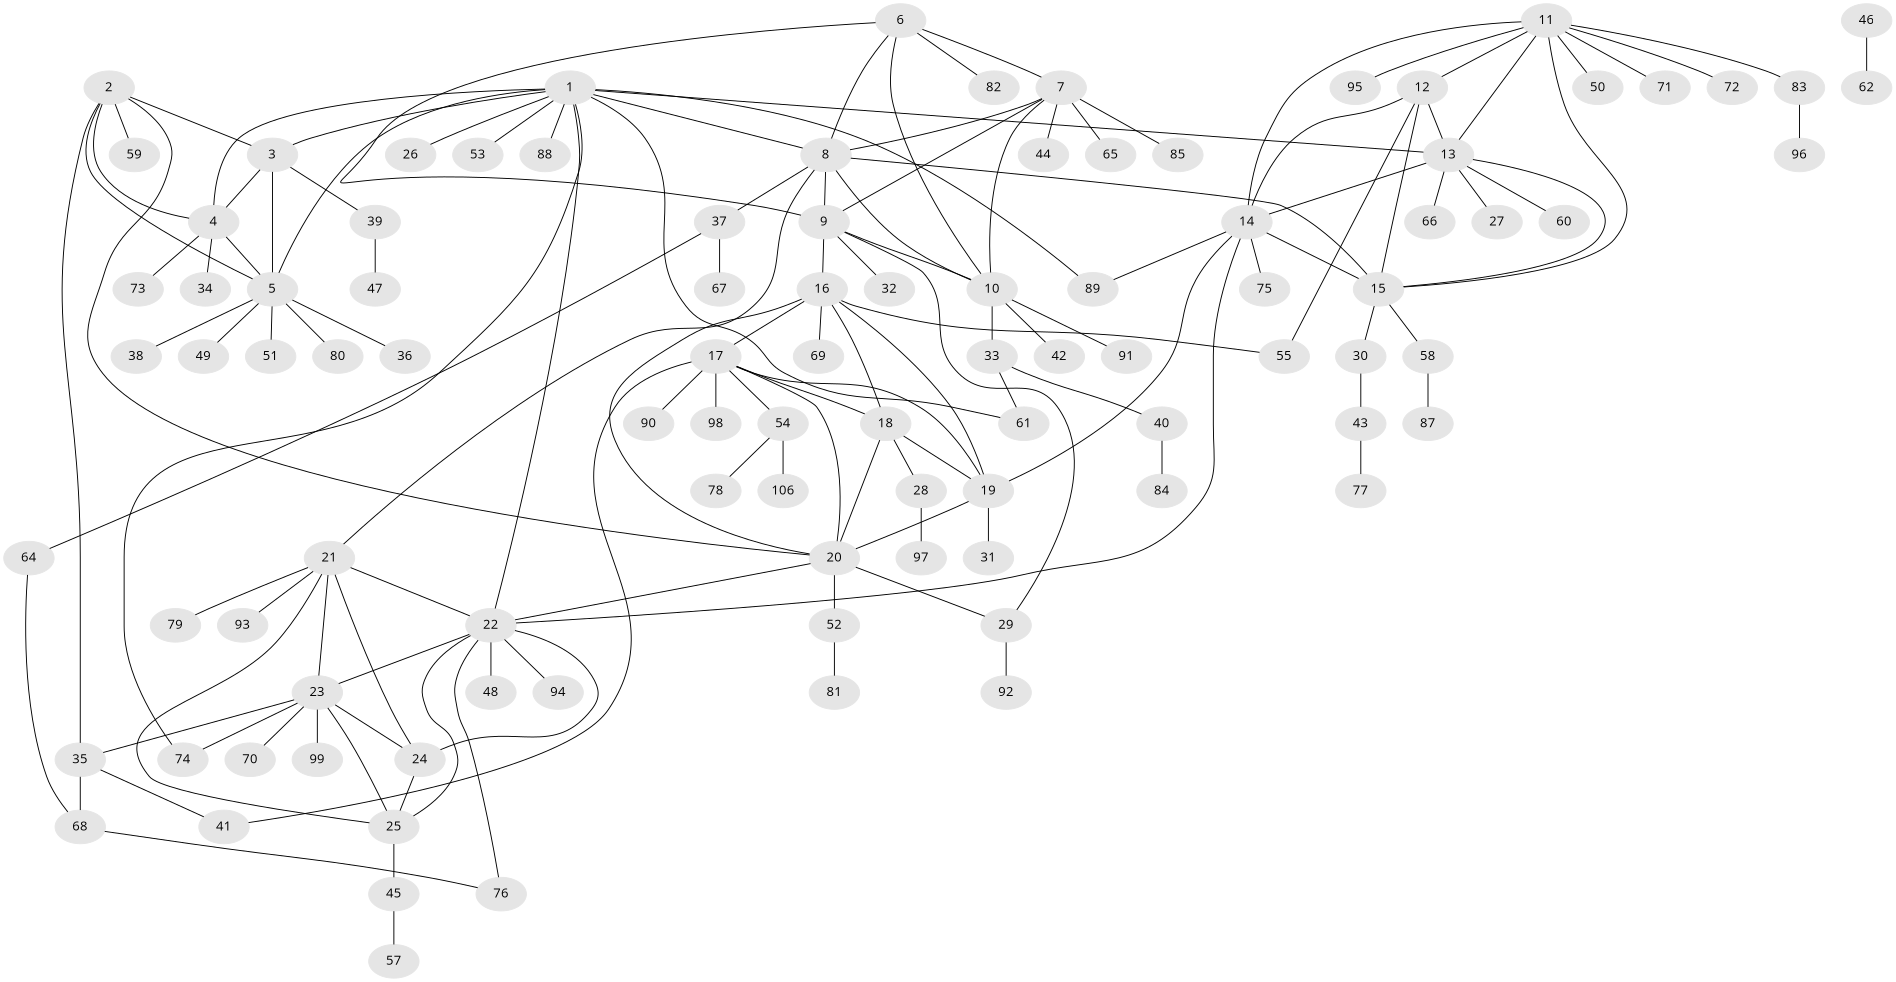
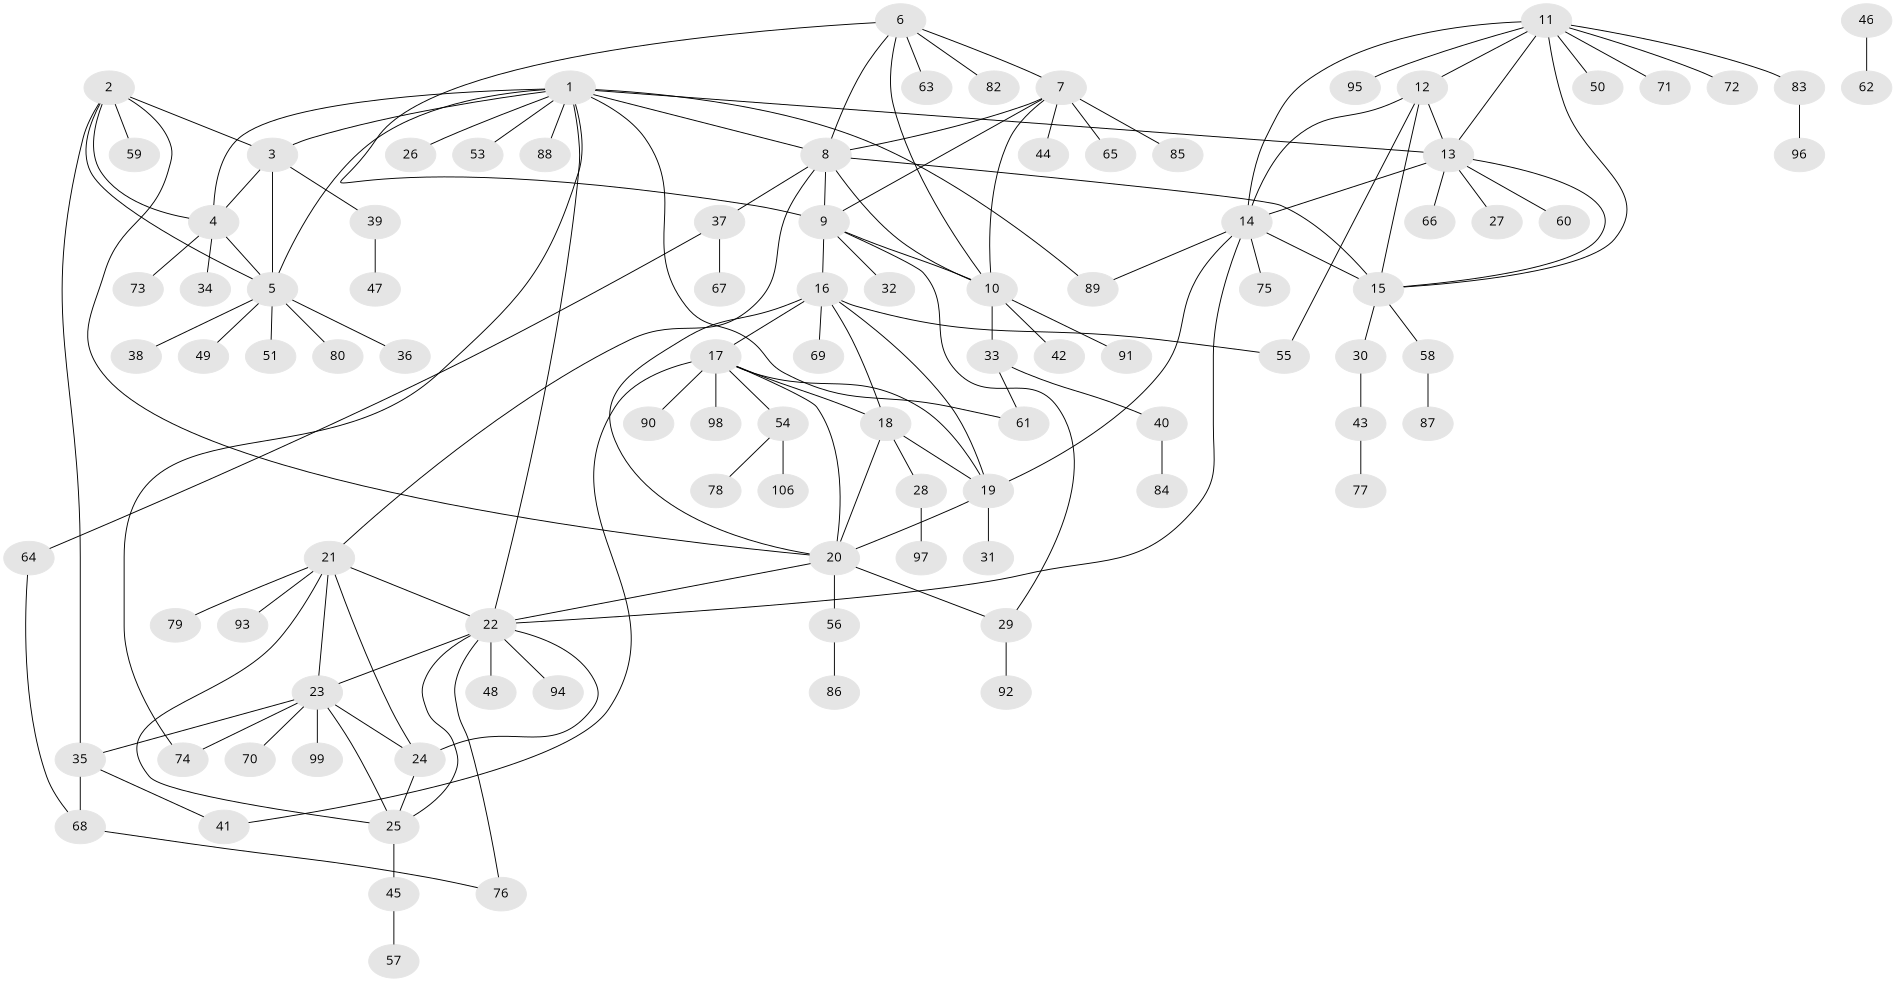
  graph {
    fontname="Open Sans"
    node [color=gray90 fontname="Open Sans" style=filled]
    edge [fontname="Open Sans"]
    1
    3
    4
    5
    8
    13
    22
    26
    53
    61
    74
    88
    89
    2
    20
    35
    59
    39
    34
    73
    36
    38
    49
    51
    80
    9
    10
    15
    21
    37
    14
    27
    60
    66
    23
    24
    25
    48
    76
    94
    29
-   56 [label=52]
+   56
    41
    68
    46
    62
    47
    6
    7
+   63
    82
    44
    65
    85
    16
    32
    33
    42
    91
    30
    58
    79
    93
    64
    67
    55
    19
    17
    18
    69
    92
    40
    11
    12
    50
    71
    72
    83
    95
    75
    96
    31
    43
    87
    54
    90
    98
    28
    78
    n90 [label=106]
    97
-   86 [label=81]
+   86
    70
    99
    45
    57
    77
    84
    1 -- 3
    1 -- 4
    1 -- 5
    1 -- 8
    1 -- 13
    1 -- 22
    1 -- 26
    1 -- 53
    1 -- 61
    1 -- 74
    1 -- 88
    1 -- 89
    3 -- 4
    3 -- 5
    3 -- 39
    4 -- 5
    4 -- 34
    4 -- 73
    5 -- 36
    5 -- 38
    5 -- 49
    5 -- 51
    5 -- 80
    8 -- 9
    8 -- 10
    8 -- 15
    8 -- 21
    8 -- 37
    13 -- 15
    13 -- 14
    13 -- 27
    13 -- 60
    13 -- 66
    22 -- 23
    22 -- 24
    22 -- 25
    22 -- 48
    22 -- 76
    22 -- 94
    2 -- 3
    2 -- 4
    2 -- 5
    2 -- 20
    2 -- 35
    2 -- 59
    20 -- 22
    20 -- 29
    20 -- 56
    35 -- 41
    35 -- 68
    39 -- 47
    9 -- 10
    9 -- 29
    9 -- 16
    9 -- 32
    10 -- 33
    10 -- 42
    10 -- 91
    15 -- 30
    15 -- 58
    21 -- 22
    21 -- 23
    21 -- 24
    21 -- 25
    21 -- 79
    21 -- 93
    37 -- 64
    37 -- 67
    14 -- 22
    14 -- 89
    14 -- 15
    14 -- 19
    14 -- 75
    23 -- 74
    23 -- 35
    23 -- 24
    23 -- 25
    23 -- 70
    23 -- 99
    24 -- 25
    25 -- 45
    29 -- 92
    56 -- 86
    68 -- 76
    46 -- 62
    6 -- 8
    6 -- 9
    6 -- 10
    6 -- 7
+   6 -- 63
    6 -- 82
    7 -- 8
    7 -- 9
    7 -- 10
    7 -- 44
    7 -- 65
    7 -- 85
    16 -- 20
    16 -- 55
    16 -- 19
    16 -- 17
    16 -- 18
    16 -- 69
    33 -- 61
    33 -- 40
    30 -- 43
    58 -- 87
    64 -- 68
    19 -- 20
    19 -- 31
    17 -- 20
    17 -- 41
    17 -- 19
    17 -- 18
    17 -- 54
    17 -- 90
    17 -- 98
    18 -- 20
    18 -- 19
    18 -- 28
    40 -- 84
    11 -- 13
    11 -- 15
    11 -- 14
    11 -- 12
    11 -- 50
    11 -- 71
    11 -- 72
    11 -- 83
    11 -- 95
    12 -- 13
    12 -- 15
    12 -- 14
    12 -- 55
    83 -- 96
    43 -- 77
    54 -- 78
    54 -- n90
    28 -- 97
    45 -- 57
  }
